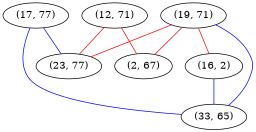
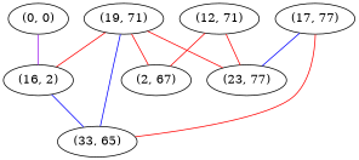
  graph {
    fontname="DejaVu Serif"
    node [fontname="DejaVu Serif"]
    edge [color=red fontname="DejaVu Serif" weight=3]
+   "(0, 0)"
    "(16, 2)"
    "(33, 65)"
    "(19, 71)"
    "(2, 67)"
    "(23, 77)"
    "(12, 71)"
    n8 [label="(17, 77)"]
+   "(0, 0)" -- "(16, 2)" [color=purple weight=4]
    "(16, 2)" -- "(33, 65)" [color=blue]
    "(19, 71)" -- "(16, 2)" [weight=1]
    "(19, 71)" -- "(33, 65)" [color=blue]
    "(19, 71)" -- "(2, 67)"
    "(19, 71)" -- "(23, 77)"
    "(12, 71)" -- "(2, 67)" [weight=1]
    "(12, 71)" -- "(23, 77)" [weight=1]
-   n8 -- "(33, 65)" [color=blue weight=1]
+   n8 -- "(33, 65)" [weight=1]
    n8 -- "(23, 77)" [color=blue]
  }
